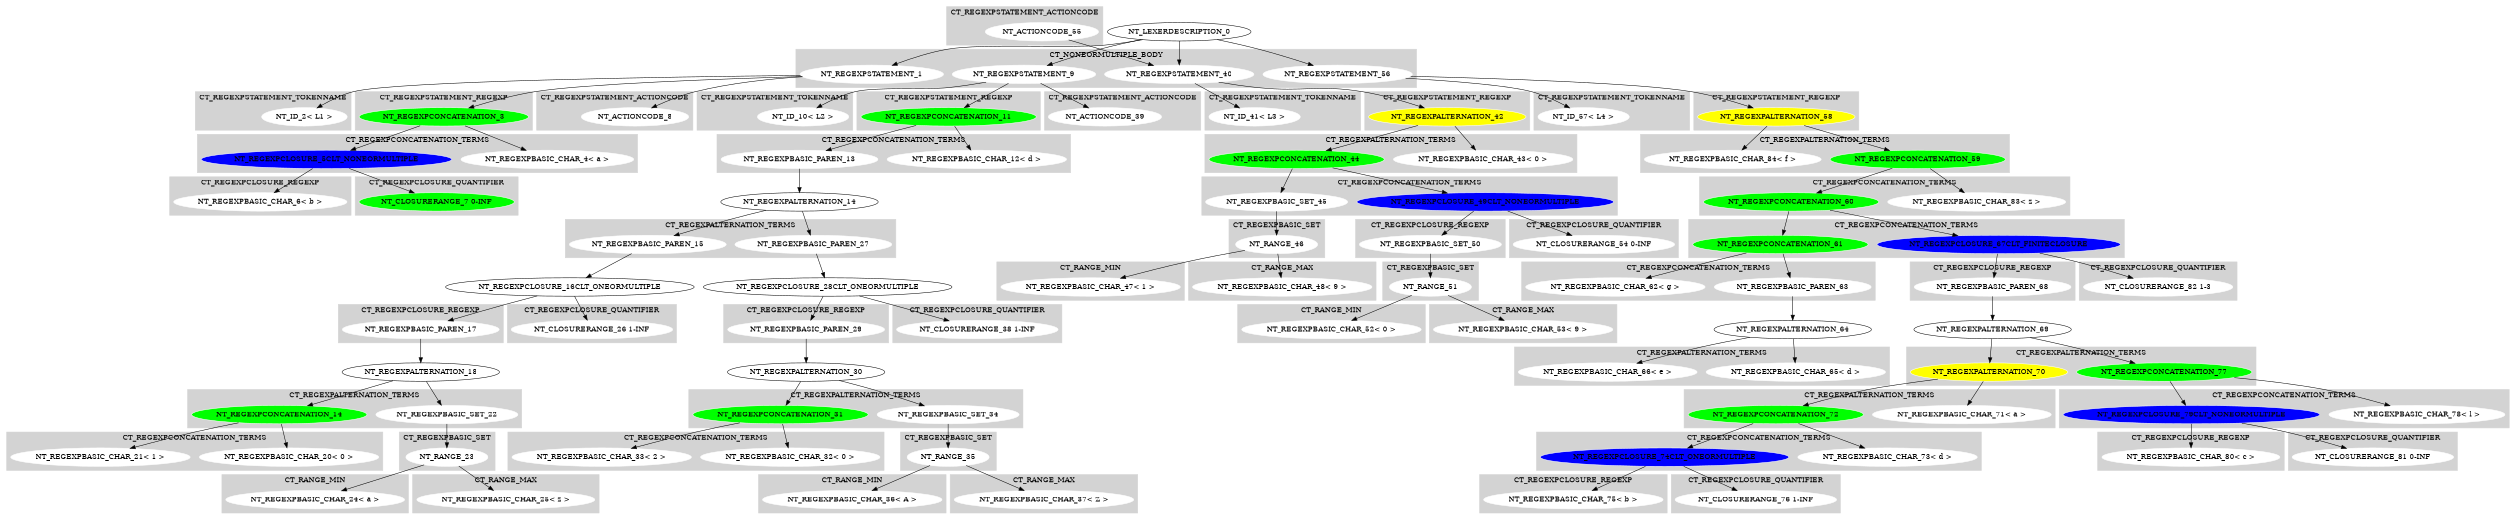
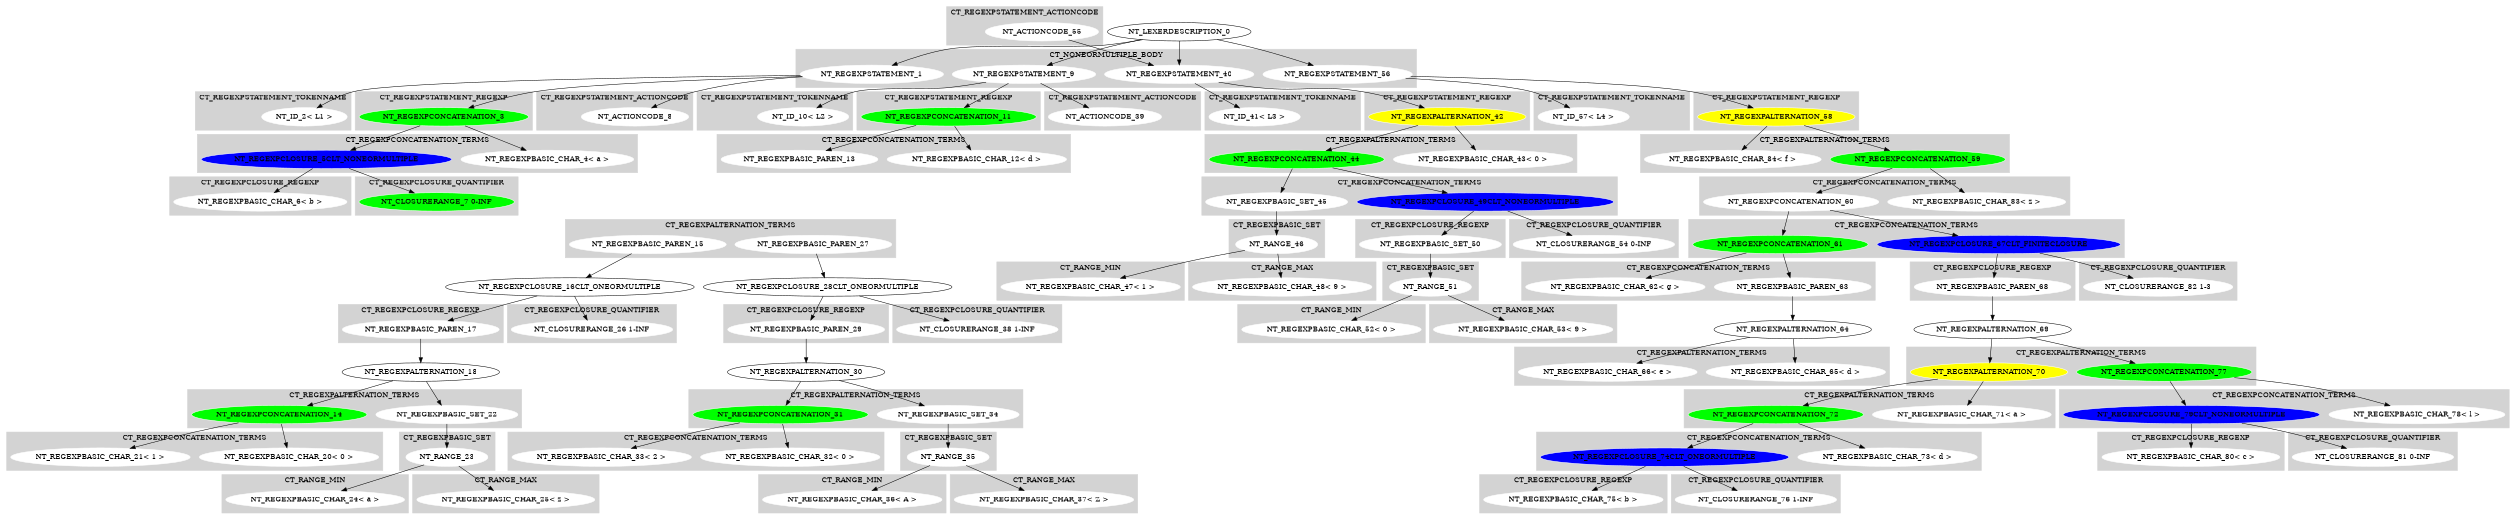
  digraph {
    node [color=white style=filled]
    NT_REGEXPSTATEMENT_1
    NT_REGEXPSTATEMENT_9
    NT_REGEXPSTATEMENT_40
    NT_REGEXPSTATEMENT_56
    "NT_ID_2< L1 >"
    "NT_REGEXPBASIC_CHAR_4< a >"
    NT_REGEXPCLOSURE_5CLT_NONEORMULTIPLE [fillcolor=blue]
    NT_REGEXPCONCATENATION_3 [fillcolor=green]
    NT_ACTIONCODE_8
    "NT_REGEXPBASIC_CHAR_6< b >"
    "NT_CLOSURERANGE_7 0-INF" [fillcolor=green]
    "NT_ID_10< L2 >"
    NT_REGEXPCONCATENATION_11 [fillcolor=green]
    NT_ACTIONCODE_39
    "NT_REGEXPBASIC_CHAR_12< d >"
    NT_REGEXPBASIC_PAREN_13
    NT_REGEXPBASIC_PAREN_15
    NT_REGEXPBASIC_PAREN_27
    NT_REGEXPBASIC_PAREN_17
    "NT_CLOSURERANGE_26 1-INF"
    NT_RANGE_35
    n22 [fillcolor=green label=NT_REGEXPCONCATENATION_14]
    NT_REGEXPBASIC_SET_22
    "NT_REGEXPBASIC_CHAR_20< 0 >"
    "NT_REGEXPBASIC_CHAR_21< 1 >"
    NT_RANGE_23
    "NT_REGEXPBASIC_CHAR_24< a >"
    "NT_REGEXPBASIC_CHAR_25< z >"
    NT_REGEXPBASIC_PAREN_29
    "NT_CLOSURERANGE_38 1-INF"
    NT_REGEXPCONCATENATION_31 [fillcolor=green]
    NT_REGEXPBASIC_SET_34
    "NT_REGEXPBASIC_CHAR_32< 0 >"
    "NT_REGEXPBASIC_CHAR_33< 2 >"
    "NT_REGEXPBASIC_CHAR_36< A >"
    "NT_REGEXPBASIC_CHAR_37< Z >"
    "NT_ID_41< L3 >"
    NT_REGEXPALTERNATION_42 [fillcolor=yellow]
    NT_ACTIONCODE_55
    "NT_REGEXPBASIC_CHAR_43< 0 >"
    NT_REGEXPCONCATENATION_44 [fillcolor=green]
    NT_REGEXPBASIC_SET_45
    NT_REGEXPCLOSURE_49CLT_NONEORMULTIPLE [fillcolor=blue]
    NT_RANGE_46
    "NT_REGEXPBASIC_CHAR_47< 1 >"
    "NT_REGEXPBASIC_CHAR_48< 9 >"
    NT_REGEXPBASIC_SET_50
    "NT_CLOSURERANGE_54 0-INF"
    NT_RANGE_51
    "NT_REGEXPBASIC_CHAR_52< 0 >"
    "NT_ID_57< L4 >"
    "NT_REGEXPBASIC_CHAR_53< 9 >"
    NT_REGEXPALTERNATION_58 [fillcolor=yellow]
    NT_REGEXPCONCATENATION_59 [fillcolor=green]
    "NT_REGEXPBASIC_CHAR_84< f >"
-   NT_REGEXPCONCATENATION_60 [fillcolor=green]
+   NT_REGEXPCONCATENATION_60 [fillcolor=white]
    "NT_REGEXPBASIC_CHAR_83< z >"
    NT_REGEXPCONCATENATION_61 [fillcolor=green]
    NT_REGEXPCLOSURE_67CLT_FINITECLOSURE [fillcolor=blue]
    "NT_REGEXPBASIC_CHAR_62< g >"
    NT_REGEXPBASIC_PAREN_63
    "NT_REGEXPBASIC_CHAR_65< d >"
    "NT_REGEXPBASIC_CHAR_66< e >"
    NT_REGEXPBASIC_PAREN_68
    "NT_CLOSURERANGE_82 1-3"
    NT_REGEXPALTERNATION_70 [fillcolor=yellow]
    NT_REGEXPCONCATENATION_77 [fillcolor=green]
    "NT_REGEXPBASIC_CHAR_71< a >"
    NT_REGEXPCONCATENATION_72 [fillcolor=green]
    "NT_REGEXPBASIC_CHAR_73< d >"
    NT_REGEXPCLOSURE_74CLT_ONEORMULTIPLE [fillcolor=blue]
    "NT_REGEXPBASIC_CHAR_75< b >"
    "NT_CLOSURERANGE_76 1-INF"
    "NT_REGEXPBASIC_CHAR_78< l >"
    NT_REGEXPCLOSURE_79CLT_NONEORMULTIPLE [fillcolor=blue]
    "NT_REGEXPBASIC_CHAR_80< c >"
    "NT_CLOSURERANGE_81 0-INF"
-   NT_REGEXPALTERNATION_14 [color="" style=""]
    NT_REGEXPCLOSURE_16CLT_ONEORMULTIPLE [color="" style=""]
    NT_REGEXPCLOSURE_28CLT_ONEORMULTIPLE [color="" style=""]
    NT_REGEXPALTERNATION_18 [color="" style=""]
    NT_REGEXPALTERNATION_30 [color="" style=""]
    NT_REGEXPALTERNATION_64 [color="" style=""]
    NT_REGEXPALTERNATION_69 [color="" style=""]
    NT_LEXERDESCRIPTION_0 [color="" style=""]
    subgraph cluster_1 {
      color=lightgrey
      label=CT_NONEORMULTIPLE_BODY
      style=filled
      NT_REGEXPSTATEMENT_1
      NT_REGEXPSTATEMENT_9
      NT_REGEXPSTATEMENT_40
      NT_REGEXPSTATEMENT_56
    }
    subgraph cluster_2 {
      color=lightgrey
      label=CT_REGEXPSTATEMENT_TOKENNAME
      style=filled
      "NT_ID_2< L1 >"
    }
    subgraph cluster_3 {
      color=lightgrey
      label=CT_REGEXPCONCATENATION_TERMS
      style=filled
      "NT_REGEXPBASIC_CHAR_4< a >"
      NT_REGEXPCLOSURE_5CLT_NONEORMULTIPLE
    }
    subgraph cluster_4 {
      color=lightgrey
      label=CT_REGEXPSTATEMENT_REGEXP
      style=filled
      NT_REGEXPCONCATENATION_3
    }
    subgraph cluster_5 {
      color=lightgrey
      label=CT_REGEXPSTATEMENT_ACTIONCODE
      style=filled
      NT_ACTIONCODE_8
    }
    subgraph cluster_6 {
      color=lightgrey
      label=CT_REGEXPSTATEMENT_TOKENNAME
      style=filled
    }
    subgraph cluster_7 {
      color=lightgrey
      label=CT_REGEXPCLOSURE_REGEXP
      style=filled
      "NT_REGEXPBASIC_CHAR_6< b >"
    }
    subgraph cluster_8 {
      color=lightgrey
      label=CT_REGEXPCLOSURE_QUANTIFIER
      style=filled
      "NT_CLOSURERANGE_7 0-INF"
    }
    subgraph cluster_9 {
      color=lightgrey
      label=CT_REGEXPSTATEMENT_TOKENNAME
      style=filled
      "NT_ID_10< L2 >"
    }
    subgraph cluster_10 {
      color=lightgrey
      label=CT_REGEXPSTATEMENT_REGEXP
      style=filled
      NT_REGEXPCONCATENATION_11
    }
    subgraph cluster_11 {
      color=lightgrey
      label=CT_REGEXPSTATEMENT_ACTIONCODE
      style=filled
      NT_ACTIONCODE_39
    }
    subgraph cluster_12 {
      color=lightgrey
      label=CT_REGEXPSTATEMENT_TOKENNAME
      style=filled
    }
    subgraph cluster_13 {
      color=lightgrey
      label=CT_REGEXPCONCATENATION_TERMS
      style=filled
      "NT_REGEXPBASIC_CHAR_12< d >"
      NT_REGEXPBASIC_PAREN_13
    }
    subgraph cluster_14 {
      color=lightgrey
      label=CT_RGEXPBASIC_PAREN
      style=filled
    }
    subgraph cluster_15 {
      color=lightgrey
      label=CT_REGEXPALTERNATION_TERMS
      style=filled
      NT_REGEXPBASIC_PAREN_15
      NT_REGEXPBASIC_PAREN_27
    }
    subgraph cluster_16 {
      color=lightgrey
      label=CT_RGEXPBASIC_PAREN
      style=filled
    }
    subgraph cluster_17 {
      color=lightgrey
      label=CT_REGEXPCLOSURE_REGEXP
      style=filled
      NT_REGEXPBASIC_PAREN_17
    }
    subgraph cluster_18 {
      color=lightgrey
      label=CT_REGEXPCLOSURE_QUANTIFIER
      style=filled
      "NT_CLOSURERANGE_26 1-INF"
    }
    subgraph cluster_19 {
      color=lightgrey
      label=CT_REGEXPBASIC_SET
      style=filled
      NT_RANGE_35
    }
    subgraph cluster_20 {
      color=lightgrey
      label=CT_RGEXPBASIC_PAREN
      style=filled
    }
    subgraph cluster_21 {
      color=lightgrey
      label=CT_REGEXPALTERNATION_TERMS
      style=filled
      n22
      NT_REGEXPBASIC_SET_22
    }
    subgraph cluster_22 {
      color=lightgrey
      label=CT_REGEXPCONCATENATION_TERMS
      style=filled
      "NT_REGEXPBASIC_CHAR_20< 0 >"
      "NT_REGEXPBASIC_CHAR_21< 1 >"
    }
    subgraph cluster_23 {
      color=lightgrey
      label=CT_REGEXPBASIC_SET
      style=filled
      NT_RANGE_23
    }
    subgraph cluster_24 {
      color=lightgrey
      label=CT_RANGE_MIN
      style=filled
      "NT_REGEXPBASIC_CHAR_24< a >"
    }
    subgraph cluster_25 {
      color=lightgrey
      label=CT_RANGE_MAX
      style=filled
      "NT_REGEXPBASIC_CHAR_25< z >"
    }
    subgraph cluster_26 {
      color=lightgrey
      label=CT_RGEXPBASIC_PAREN
      style=filled
    }
    subgraph cluster_27 {
      color=lightgrey
      label=CT_REGEXPCLOSURE_REGEXP
      style=filled
      NT_REGEXPBASIC_PAREN_29
    }
    subgraph cluster_28 {
      color=lightgrey
      label=CT_REGEXPCLOSURE_QUANTIFIER
      style=filled
      "NT_CLOSURERANGE_38 1-INF"
    }
    subgraph cluster_29 {
      color=lightgrey
      label=CT_RGEXPBASIC_PAREN
      style=filled
    }
    subgraph cluster_30 {
      color=lightgrey
      label=CT_REGEXPALTERNATION_TERMS
      style=filled
      NT_REGEXPCONCATENATION_31
      NT_REGEXPBASIC_SET_34
    }
    subgraph cluster_31 {
      color=lightgrey
      label=CT_REGEXPCONCATENATION_TERMS
      style=filled
      "NT_REGEXPBASIC_CHAR_32< 0 >"
      "NT_REGEXPBASIC_CHAR_33< 2 >"
    }
    subgraph cluster_32 {
      color=lightgrey
      label=CT_RANGE_MIN
      style=filled
      "NT_REGEXPBASIC_CHAR_36< A >"
    }
    subgraph cluster_33 {
      color=lightgrey
      label=CT_RANGE_MAX
      style=filled
      "NT_REGEXPBASIC_CHAR_37< Z >"
    }
    subgraph cluster_34 {
      color=lightgrey
      label=CT_REGEXPSTATEMENT_TOKENNAME
      style=filled
      "NT_ID_41< L3 >"
    }
    subgraph cluster_35 {
      color=lightgrey
      label=CT_REGEXPSTATEMENT_REGEXP
      style=filled
      NT_REGEXPALTERNATION_42
    }
    subgraph cluster_36 {
      color=lightgrey
      label=CT_REGEXPSTATEMENT_ACTIONCODE
      style=filled
      NT_ACTIONCODE_55
    }
    subgraph cluster_37 {
      color=lightgrey
      label=CT_REGEXPSTATEMENT_TOKENNAME
      style=filled
    }
    subgraph cluster_38 {
      color=lightgrey
      label=CT_REGEXPALTERNATION_TERMS
      style=filled
      "NT_REGEXPBASIC_CHAR_43< 0 >"
      NT_REGEXPCONCATENATION_44
    }
    subgraph cluster_39 {
      color=lightgrey
      label=CT_REGEXPCONCATENATION_TERMS
      style=filled
      NT_REGEXPBASIC_SET_45
      NT_REGEXPCLOSURE_49CLT_NONEORMULTIPLE
    }
    subgraph cluster_40 {
      color=lightgrey
      label=CT_REGEXPBASIC_SET
      style=filled
      NT_RANGE_46
    }
    subgraph cluster_41 {
      color=lightgrey
      label=CT_RANGE_MIN
      style=filled
      "NT_REGEXPBASIC_CHAR_47< 1 >"
    }
    subgraph cluster_42 {
      color=lightgrey
      label=CT_RANGE_MAX
      style=filled
      "NT_REGEXPBASIC_CHAR_48< 9 >"
    }
    subgraph cluster_43 {
      color=lightgrey
      label=CT_REGEXPCLOSURE_REGEXP
      style=filled
      NT_REGEXPBASIC_SET_50
    }
    subgraph cluster_44 {
      color=lightgrey
      label=CT_REGEXPCLOSURE_QUANTIFIER
      style=filled
      "NT_CLOSURERANGE_54 0-INF"
    }
    subgraph cluster_45 {
      color=lightgrey
      label=CT_REGEXPBASIC_SET
      style=filled
      NT_RANGE_51
    }
    subgraph cluster_46 {
      color=lightgrey
      label=CT_RANGE_MIN
      style=filled
      "NT_REGEXPBASIC_CHAR_52< 0 >"
    }
    subgraph cluster_47 {
      color=lightgrey
      label=CT_REGEXPSTATEMENT_TOKENNAME
      style=filled
      "NT_ID_57< L4 >"
    }
    subgraph cluster_48 {
      color=lightgrey
      label=CT_RANGE_MAX
      style=filled
      "NT_REGEXPBASIC_CHAR_53< 9 >"
    }
    subgraph cluster_49 {
      color=lightgrey
      label=CT_REGEXPSTATEMENT_REGEXP
      style=filled
      NT_REGEXPALTERNATION_58
    }
    subgraph cluster_50 {
      color=lightgrey
      label=CT_REGEXPSTATEMENT_TOKENNAME
      style=filled
    }
    subgraph cluster_51 {
      color=lightgrey
      label=CT_REGEXPALTERNATION_TERMS
      style=filled
      NT_REGEXPCONCATENATION_59
      "NT_REGEXPBASIC_CHAR_84< f >"
    }
    subgraph cluster_52 {
      color=lightgrey
      label=CT_REGEXPCONCATENATION_TERMS
      style=filled
      NT_REGEXPCONCATENATION_60
      "NT_REGEXPBASIC_CHAR_83< z >"
    }
    subgraph cluster_53 {
      color=lightgrey
      label=CT_REGEXPCONCATENATION_TERMS
      style=filled
      NT_REGEXPCONCATENATION_61
      NT_REGEXPCLOSURE_67CLT_FINITECLOSURE
    }
    subgraph cluster_54 {
      color=lightgrey
      label=CT_REGEXPCONCATENATION_TERMS
      style=filled
      "NT_REGEXPBASIC_CHAR_62< g >"
      NT_REGEXPBASIC_PAREN_63
    }
    subgraph cluster_55 {
      color=lightgrey
      label=CT_RGEXPBASIC_PAREN
      style=filled
    }
    subgraph cluster_56 {
      color=lightgrey
      label=CT_REGEXPALTERNATION_TERMS
      style=filled
      "NT_REGEXPBASIC_CHAR_65< d >"
      "NT_REGEXPBASIC_CHAR_66< e >"
    }
    subgraph cluster_57 {
      color=lightgrey
      label=CT_REGEXPCLOSURE_REGEXP
      style=filled
      NT_REGEXPBASIC_PAREN_68
    }
    subgraph cluster_58 {
      color=lightgrey
      label=CT_REGEXPCLOSURE_QUANTIFIER
      style=filled
      "NT_CLOSURERANGE_82 1-3"
    }
    subgraph cluster_59 {
      color=lightgrey
      label=CT_RGEXPBASIC_PAREN
      style=filled
    }
    subgraph cluster_60 {
      color=lightgrey
      label=CT_REGEXPALTERNATION_TERMS
      style=filled
      NT_REGEXPALTERNATION_70
      NT_REGEXPCONCATENATION_77
    }
    subgraph cluster_61 {
      color=lightgrey
      label=CT_REGEXPALTERNATION_TERMS
      style=filled
      "NT_REGEXPBASIC_CHAR_71< a >"
      NT_REGEXPCONCATENATION_72
    }
    subgraph cluster_62 {
      color=lightgrey
      label=CT_REGEXPCONCATENATION_TERMS
      style=filled
      "NT_REGEXPBASIC_CHAR_73< d >"
      NT_REGEXPCLOSURE_74CLT_ONEORMULTIPLE
    }
    subgraph cluster_63 {
      color=lightgrey
      label=CT_REGEXPCLOSURE_REGEXP
      style=filled
      "NT_REGEXPBASIC_CHAR_75< b >"
    }
    subgraph cluster_64 {
      color=lightgrey
      label=CT_REGEXPCLOSURE_QUANTIFIER
      style=filled
      "NT_CLOSURERANGE_76 1-INF"
    }
    subgraph cluster_65 {
      color=lightgrey
      label=CT_REGEXPCONCATENATION_TERMS
      style=filled
      "NT_REGEXPBASIC_CHAR_78< l >"
      NT_REGEXPCLOSURE_79CLT_NONEORMULTIPLE
    }
    subgraph cluster_66 {
      color=lightgrey
      label=CT_REGEXPCLOSURE_REGEXP
      style=filled
      "NT_REGEXPBASIC_CHAR_80< c >"
    }
    subgraph cluster_67 {
      color=lightgrey
      label=CT_REGEXPCLOSURE_QUANTIFIER
      style=filled
      "NT_CLOSURERANGE_81 0-INF"
    }
    NT_REGEXPSTATEMENT_1 -> "NT_ID_2< L1 >"
    NT_REGEXPSTATEMENT_1 -> NT_REGEXPCONCATENATION_3
    NT_REGEXPSTATEMENT_1 -> NT_ACTIONCODE_8
    NT_REGEXPSTATEMENT_9 -> "NT_ID_10< L2 >"
    NT_REGEXPSTATEMENT_9 -> NT_REGEXPCONCATENATION_11
    NT_REGEXPSTATEMENT_9 -> NT_ACTIONCODE_39
    NT_REGEXPSTATEMENT_40 -> "NT_ID_41< L3 >"
    NT_REGEXPSTATEMENT_40 -> NT_REGEXPALTERNATION_42
    NT_REGEXPSTATEMENT_56 -> "NT_ID_57< L4 >"
    NT_REGEXPSTATEMENT_56 -> NT_REGEXPALTERNATION_58
    NT_REGEXPCLOSURE_5CLT_NONEORMULTIPLE -> "NT_REGEXPBASIC_CHAR_6< b >"
    NT_REGEXPCLOSURE_5CLT_NONEORMULTIPLE -> "NT_CLOSURERANGE_7 0-INF"
    NT_REGEXPCONCATENATION_3 -> "NT_REGEXPBASIC_CHAR_4< a >"
    NT_REGEXPCONCATENATION_3 -> NT_REGEXPCLOSURE_5CLT_NONEORMULTIPLE
    NT_REGEXPCONCATENATION_11 -> "NT_REGEXPBASIC_CHAR_12< d >"
    NT_REGEXPCONCATENATION_11 -> NT_REGEXPBASIC_PAREN_13
-   NT_REGEXPBASIC_PAREN_13 -> NT_REGEXPALTERNATION_14
    NT_REGEXPBASIC_PAREN_15 -> NT_REGEXPCLOSURE_16CLT_ONEORMULTIPLE
    NT_REGEXPBASIC_PAREN_27 -> NT_REGEXPCLOSURE_28CLT_ONEORMULTIPLE
    NT_REGEXPBASIC_PAREN_17 -> NT_REGEXPALTERNATION_18
    NT_RANGE_35 -> "NT_REGEXPBASIC_CHAR_36< A >"
    NT_RANGE_35 -> "NT_REGEXPBASIC_CHAR_37< Z >"
    n22 -> "NT_REGEXPBASIC_CHAR_20< 0 >"
    n22 -> "NT_REGEXPBASIC_CHAR_21< 1 >"
    NT_REGEXPBASIC_SET_22 -> NT_RANGE_23
    NT_RANGE_23 -> "NT_REGEXPBASIC_CHAR_24< a >"
    NT_RANGE_23 -> "NT_REGEXPBASIC_CHAR_25< z >"
    NT_REGEXPBASIC_PAREN_29 -> NT_REGEXPALTERNATION_30
    NT_REGEXPCONCATENATION_31 -> "NT_REGEXPBASIC_CHAR_32< 0 >"
    NT_REGEXPCONCATENATION_31 -> "NT_REGEXPBASIC_CHAR_33< 2 >"
    NT_REGEXPBASIC_SET_34 -> NT_RANGE_35
    NT_REGEXPALTERNATION_42 -> "NT_REGEXPBASIC_CHAR_43< 0 >"
    NT_REGEXPALTERNATION_42 -> NT_REGEXPCONCATENATION_44
    NT_ACTIONCODE_55 -> NT_REGEXPSTATEMENT_40
    NT_REGEXPCONCATENATION_44 -> NT_REGEXPBASIC_SET_45
    NT_REGEXPCONCATENATION_44 -> NT_REGEXPCLOSURE_49CLT_NONEORMULTIPLE
    NT_REGEXPBASIC_SET_45 -> NT_RANGE_46
    NT_REGEXPCLOSURE_49CLT_NONEORMULTIPLE -> NT_REGEXPBASIC_SET_50
    NT_REGEXPCLOSURE_49CLT_NONEORMULTIPLE -> "NT_CLOSURERANGE_54 0-INF"
    NT_RANGE_46 -> "NT_REGEXPBASIC_CHAR_47< 1 >"
    NT_RANGE_46 -> "NT_REGEXPBASIC_CHAR_48< 9 >"
    NT_REGEXPBASIC_SET_50 -> NT_RANGE_51
    NT_RANGE_51 -> "NT_REGEXPBASIC_CHAR_52< 0 >"
    NT_RANGE_51 -> "NT_REGEXPBASIC_CHAR_53< 9 >"
    NT_REGEXPALTERNATION_58 -> NT_REGEXPCONCATENATION_59
    NT_REGEXPALTERNATION_58 -> "NT_REGEXPBASIC_CHAR_84< f >"
    NT_REGEXPCONCATENATION_59 -> NT_REGEXPCONCATENATION_60
    NT_REGEXPCONCATENATION_59 -> "NT_REGEXPBASIC_CHAR_83< z >"
    NT_REGEXPCONCATENATION_60 -> NT_REGEXPCONCATENATION_61
    NT_REGEXPCONCATENATION_60 -> NT_REGEXPCLOSURE_67CLT_FINITECLOSURE
    NT_REGEXPCONCATENATION_61 -> "NT_REGEXPBASIC_CHAR_62< g >"
    NT_REGEXPCONCATENATION_61 -> NT_REGEXPBASIC_PAREN_63
    NT_REGEXPCLOSURE_67CLT_FINITECLOSURE -> NT_REGEXPBASIC_PAREN_68
    NT_REGEXPCLOSURE_67CLT_FINITECLOSURE -> "NT_CLOSURERANGE_82 1-3"
    NT_REGEXPBASIC_PAREN_63 -> NT_REGEXPALTERNATION_64
    NT_REGEXPBASIC_PAREN_68 -> NT_REGEXPALTERNATION_69
    NT_REGEXPALTERNATION_70 -> "NT_REGEXPBASIC_CHAR_71< a >"
    NT_REGEXPALTERNATION_70 -> NT_REGEXPCONCATENATION_72
    NT_REGEXPCONCATENATION_77 -> "NT_REGEXPBASIC_CHAR_78< l >"
    NT_REGEXPCONCATENATION_77 -> NT_REGEXPCLOSURE_79CLT_NONEORMULTIPLE
    NT_REGEXPCONCATENATION_72 -> "NT_REGEXPBASIC_CHAR_73< d >"
    NT_REGEXPCONCATENATION_72 -> NT_REGEXPCLOSURE_74CLT_ONEORMULTIPLE
    NT_REGEXPCLOSURE_74CLT_ONEORMULTIPLE -> "NT_REGEXPBASIC_CHAR_75< b >"
    NT_REGEXPCLOSURE_74CLT_ONEORMULTIPLE -> "NT_CLOSURERANGE_76 1-INF"
    NT_REGEXPCLOSURE_79CLT_NONEORMULTIPLE -> "NT_REGEXPBASIC_CHAR_80< c >"
    NT_REGEXPCLOSURE_79CLT_NONEORMULTIPLE -> "NT_CLOSURERANGE_81 0-INF"
-   NT_REGEXPALTERNATION_14 -> NT_REGEXPBASIC_PAREN_15
-   NT_REGEXPALTERNATION_14 -> NT_REGEXPBASIC_PAREN_27
    NT_REGEXPCLOSURE_16CLT_ONEORMULTIPLE -> NT_REGEXPBASIC_PAREN_17
    NT_REGEXPCLOSURE_16CLT_ONEORMULTIPLE -> "NT_CLOSURERANGE_26 1-INF"
    NT_REGEXPCLOSURE_28CLT_ONEORMULTIPLE -> NT_REGEXPBASIC_PAREN_29
    NT_REGEXPCLOSURE_28CLT_ONEORMULTIPLE -> "NT_CLOSURERANGE_38 1-INF"
    NT_REGEXPALTERNATION_18 -> n22
    NT_REGEXPALTERNATION_18 -> NT_REGEXPBASIC_SET_22
    NT_REGEXPALTERNATION_30 -> NT_REGEXPCONCATENATION_31
    NT_REGEXPALTERNATION_30 -> NT_REGEXPBASIC_SET_34
    NT_REGEXPALTERNATION_64 -> "NT_REGEXPBASIC_CHAR_65< d >"
    NT_REGEXPALTERNATION_64 -> "NT_REGEXPBASIC_CHAR_66< e >"
    NT_REGEXPALTERNATION_69 -> NT_REGEXPALTERNATION_70
    NT_REGEXPALTERNATION_69 -> NT_REGEXPCONCATENATION_77
    NT_LEXERDESCRIPTION_0 -> NT_REGEXPSTATEMENT_1
    NT_LEXERDESCRIPTION_0 -> NT_REGEXPSTATEMENT_9
    NT_LEXERDESCRIPTION_0 -> NT_REGEXPSTATEMENT_40
    NT_LEXERDESCRIPTION_0 -> NT_REGEXPSTATEMENT_56
  }
